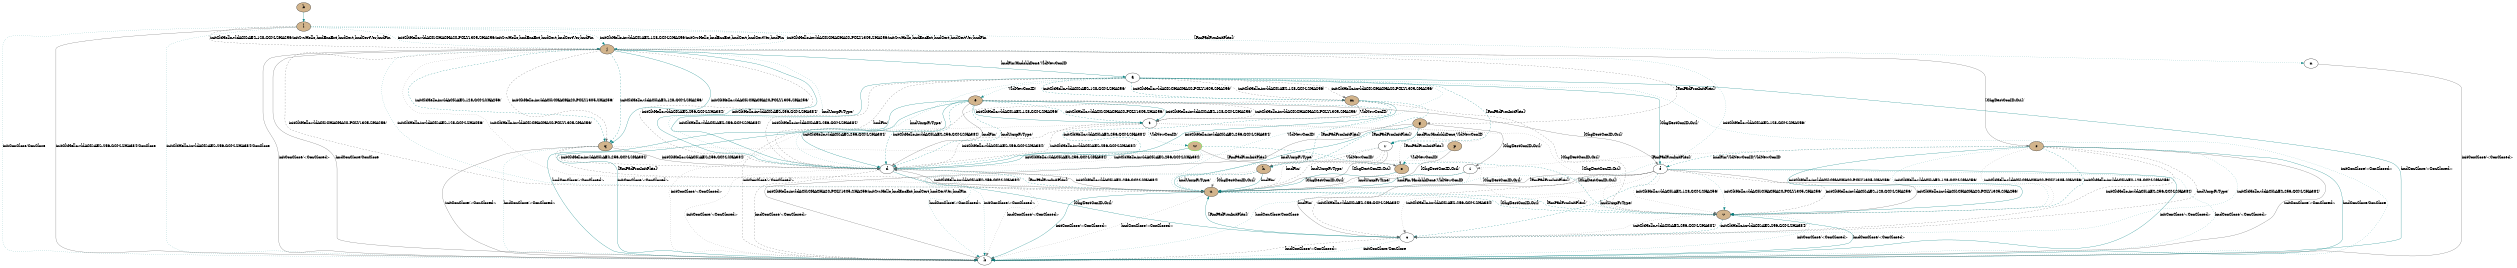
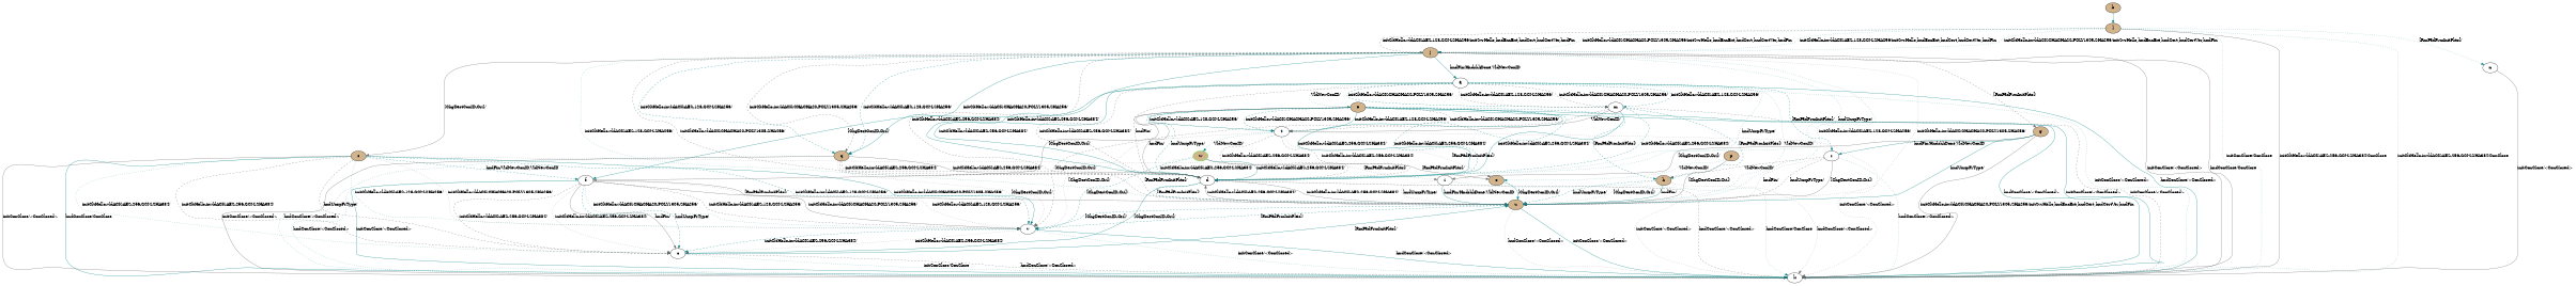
  digraph {
    node [fillcolor=tan style=filled]
    edge [color=teal style=solid]
    a [fillcolor=white]
    d [fillcolor=white]
    e
    f [fillcolor=white]
    k [fillcolor=white]
-   m
+   m [fillcolor=white]
    r [fillcolor=white]
    u
    c [fillcolor=white]
    h
    t [fillcolor=white]
-   v
+   v [fillcolor=white]
    o
    w [color=green]
    p
    b
    l
    j
    n [fillcolor=white]
    g
    q
    s
    i [fillcolor=white]
    a -> d [label="initCltHello-vldACK:AES-256-GCM-SHA384/ "]
    a -> d [color=gray40 label="initCltHello-invldACK:AES-256-GCM-SHA384/ " style=dashed]
    a -> d [color=gray40 label="hndFin/ " style=dashed]
    a -> d [label="hndUnxpFrType/ " style=dotted]
    a -> e [label="VldNewConID/ " style=dotted]
    a -> f [label="[ChgDestConID-Ori]/ "]
    a -> k [label="initConClose/<ConClosed> " style=dotted]
    a -> k [label="hndConClose/<ConClosed> "]
    a -> m [label="initCltHello-vldACK:AES-128-GCM-SHA256/ " style=dashed]
    a -> m [label="initCltHello-vldACK:CHACHA20-POLY1305-SHA256/ " style=dashed]
    a -> m [color=gray40 label="initCltHello-invldACK:AES-128-GCM-SHA256/ " style=dashed]
    a -> m [color=gray40 label="initCltHello-invldACK:CHACHA20-POLY1305-SHA256/ " style=dashed]
    a -> r [label="[RmPadFrmInitPkts]/ " style=dashed]
    a -> u [label="VldNewConID/ " style=dotted]
    d -> k [color=gray40 label="initConClose/<ConClosed> " style=dotted]
    d -> k [color=gray40 label="hndConClose/<ConClosed> " style=dashed]
    d -> u [label="[RmPadFrmInitPkts]/ " style=dashed]
    d -> c [label="[ChgDestConID-Ori]/ "]
    e -> d [label="initCltHello-vldACK:AES-256-GCM-SHA384/ "]
    e -> d [label="initCltHello-invldACK:AES-256-GCM-SHA384/ " style=dashed]
    e -> d [color=gray40 label="hndFin/ "]
    e -> d [label="hndUnxpFrType/ " style=dashed]
    e -> f [color=gray40 label="[ChgDestConID-Ori]/ "]
    e -> k [label="hndConClose/<ConClosed> "]
    e -> k [label="initConClose/<ConClosed> "]
    e -> h [label="[RmPadFrmInitPkts]/ " style=dashed]
    e -> t [label="initCltHello-vldACK:AES-128-GCM-SHA256/ "]
    e -> t [label="initCltHello-vldACK:CHACHA20-POLY1305-SHA256/ " style=dashed]
    e -> t [label="initCltHello-invldACK:AES-128-GCM-SHA256/ "]
    e -> t [color=gray40 label="initCltHello-invldACK:CHACHA20-POLY1305-SHA256/ " style=dashed]
    f -> k [label="initConClose/<ConClosed> "]
    f -> k [label="hndConClose/<ConClosed> " style=dotted]
    f -> u [color=gray40 label="[RmPadFrmInitPkts]/ "]
    f -> c [color=gray40 label="initCltHello-vldACK:AES-256-GCM-SHA384/ " style=dashed]
    f -> c [color=gray40 label="initCltHello-invldACK:AES-256-GCM-SHA384/ " style=dotted]
    f -> c [color=gray40 label="hndFin/ "]
    f -> c [label="hndUnxpFrType/ " style=dashed]
    f -> v [color=gray40 label="initCltHello-vldACK:AES-128-GCM-SHA256/ " style=dotted]
    f -> v [label="initCltHello-vldACK:CHACHA20-POLY1305-SHA256/ " style=dotted]
    f -> v [color=gray40 label="initCltHello-invldACK:AES-128-GCM-SHA256/ " style=dashed]
    f -> v [color=gray40 label="initCltHello-invldACK:CHACHA20-POLY1305-SHA256/ "]
    m -> d [label="initCltHello-vldACK:AES-256-GCM-SHA384/ " style=dashed]
    m -> d [label="initCltHello-invldACK:AES-256-GCM-SHA384/ "]
    m -> k [color=gray40 label="initConClose/<ConClosed> " style=dashed]
    m -> h [label="[RmPadFrmInitPkts]/ " style=dashed]
    m -> t [color=gray40 label="VldNewConID/ "]
    m -> v [color=gray40 label="[ChgDestConID-Ori]/ " style=dashed]
    r -> k [label="hndConClose/<ConClosed> " style=dotted]
    r -> u [color=gray40 label="hndFin/ " style=dotted]
    r -> u [color=gray40 label="hndUnxpFrType/ " style=dashed]
    r -> u [color=gray40 label="[ChgDestConID-Ori]/ "]
    r -> h [color=gray40 label="VldNewConID/ " style=dashed]
    u -> d [color=gray40 label="initCltHello-vldACK:AES-256-GCM-SHA384/ "]
    u -> d [color=gray40 label="initCltHello-invldACK:AES-256-GCM-SHA384/ "]
    u -> k [label="initConClose/<ConClosed> "]
    u -> k [color=gray40 label="hndConClose/<ConClosed> " style=dotted]
    u -> v [label="[ChgDestConID-Ori]/ " style=dashed]
    c -> k [label="initConClose/ConClose " style=dotted]
    c -> k [color=gray40 label="hndConClose/<ConClosed> " style=dashed]
    c -> u [label="[RmPadFrmInitPkts]/ "]
    h -> k [color=gray40 label="hndConClose/<ConClosed> " style=dotted]
    h -> u [label="hndFin/ "]
    h -> u [label="hndUnxpFrType/ " style=dashed]
    h -> u [color=gray40 label="[ChgDestConID-Ori]/ " style=dotted]
    t -> d [color=gray40 label="initCltHello-vldACK:AES-256-GCM-SHA384/ " style=dashed]
    t -> d [color=gray40 label="initCltHello-invldACK:AES-256-GCM-SHA384/ " style=dashed]
    t -> k [color=gray40 label="initConClose/<ConClosed> " style=dotted]
    t -> v [color=gray40 label="[ChgDestConID-Ori]/ " style=dotted]
    t -> o [color=gray40 label="[RmPadFrmInitPkts]/ " style=dotted]
    t -> w [label="VldNewConID/ " style=dotted]
    v -> k [label="initConClose/<ConClosed> " style=dotted]
    v -> k [label="hndConClose/<ConClosed> "]
    v -> u [label="[RmPadFrmInitPkts]/ " style=dashed]
    v -> c [color=gray40 label="initCltHello-vldACK:AES-256-GCM-SHA384/ " style=dotted]
    v -> c [label="initCltHello-invldACK:AES-256-GCM-SHA384/ " style=dashed]
    o -> u [label="[ChgDestConID-Ori]/ "]
    w -> d [label="initCltHello-vldACK:AES-256-GCM-SHA384/ "]
    w -> d [color=gray40 label="initCltHello-invldACK:AES-256-GCM-SHA384/ " style=dotted]
-   w -> k [label="initConClose/<ConClosed> " style=dotted]
    w -> v [label="[ChgDestConID-Ori]/ " style=dashed]
    w -> o [color=gray40 label="[RmPadFrmInitPkts]/ "]
    p -> u [color=gray40 label="[ChgDestConID-Ori]/ "]
    p -> o [label="VldNewConID/ " style=dotted]
    b -> l
    l -> k [label="initConClose/ConClose " style=dotted]
    l -> k [color=gray40 label="initCltHello-vldACK:AES-256-GCM-SHA384/ConClose "]
    l -> k [label="initCltHello-invldACK:AES-256-GCM-SHA384/ConClose " style=dotted]
    l -> j [color=gray40 label="initCltHello-vldACK:AES-128-GCM-SHA256/initSvrHello,hndEncExt,hndCert,hndCertVer,hndFin " style=dashed]
    l -> j [label="initCltHello-vldACK:CHACHA20-POLY1305-SHA256/initSvrHello,hndEncExt,hndCert,hndCertVer,hndFin " style=dotted]
    l -> j [label="initCltHello-invldACK:AES-128-GCM-SHA256/initSvrHello,hndEncExt,hndCert,hndCertVer,hndFin " style=dotted]
    l -> j [label="initCltHello-invldACK:CHACHA20-POLY1305-SHA256/initSvrHello,hndEncExt,hndCert,hndCertVer,hndFin " style=dotted]
    l -> n [label="[RmPadFrmInitPkts]/ " style=dotted]
    j -> a [label="hndFin/HndshkDone,VldNewConID "]
    j -> d [color=gray40 label="initCltHello-vldACK:AES-256-GCM-SHA384/ " style=dashed]
    j -> d [label="initCltHello-invldACK:AES-256-GCM-SHA384/ "]
    j -> d [label="hndUnxpFrType/ " style=dotted]
    j -> k [color=gray40 label="initConClose/<ConClosed> "]
    j -> k [color=gray40 label="hndConClose/ConClose "]
    j -> u [label="initCltHello-vldACK:AES-128-GCM-SHA256/ " style=dotted]
    j -> u [color=gray40 label="initCltHello-vldACK:CHACHA20-POLY1305-SHA256/ " style=dashed]
    j -> u [label="initCltHello-invldACK:AES-128-GCM-SHA256/ " style=dotted]
    j -> u [color=gray40 label="initCltHello-invldACK:CHACHA20-POLY1305-SHA256/ " style=dotted]
    j -> g [color=gray40 label="[RmPadFrmInitPkts]/ " style=dashed]
    j -> q [label="initCltHello-vldACK:AES-128-GCM-SHA256/ " style=dashed]
    j -> q [label="initCltHello-vldACK:CHACHA20-POLY1305-SHA256/ "]
    j -> q [label="initCltHello-invldACK:AES-128-GCM-SHA256/ " style=dashed]
    j -> q [color=gray40 label="initCltHello-invldACK:CHACHA20-POLY1305-SHA256/ " style=dashed]
    j -> s [color=gray40 label="[ChgDestConID-Ori]/ "]
    n -> k [color=gray40 label="initConClose/<ConClosed> "]
    g -> k [color=gray40 label="initCltHello-invldACK:CHACHA20-POLY1305-SHA256/initSvrHello,hndEncExt,hndCert,hndCertVer,hndFin "]
    g -> r [label="hndFin/HndshkDone,VldNewConID "]
    g -> u [label="hndUnxpFrType/ "]
    g -> i [color=gray40 label="[ChgDestConID-Ori]/ "]
    q -> d [color=gray40 label="initCltHello-vldACK:AES-256-GCM-SHA384/ "]
    q -> d [color=gray40 label="initCltHello-invldACK:AES-256-GCM-SHA384/ " style=dashed]
    q -> k [color=gray40 label="initConClose/<ConClosed> "]
    q -> k [label="hndConClose/<ConClosed> " style=dotted]
    q -> u [color=gray40 label="[RmPadFrmInitPkts]/ " style=dashed]
    q -> v [color=gray40 label="[ChgDestConID-Ori]/ " style=dotted]
    s -> f [label="hndFin/VldNewConID,VldNewConID " style=dashed]
    s -> k [color=gray40 label="initConClose/<ConClosed> "]
    s -> k [label="hndConClose/ConClose "]
    s -> c [label="initCltHello-vldACK:AES-256-GCM-SHA384/ " style=dotted]
    s -> c [color=gray40 label="initCltHello-invldACK:AES-256-GCM-SHA384/ " style=dashed]
    s -> c [color=gray40 label="hndUnxpFrType/ " style=dashed]
    s -> v [label="initCltHello-vldACK:AES-128-GCM-SHA256/ " style=dotted]
    s -> v [color=gray40 label="initCltHello-vldACK:CHACHA20-POLY1305-SHA256/ " style=dotted]
    s -> v [label="initCltHello-invldACK:AES-128-GCM-SHA256/ " style=dashed]
    s -> v [label="initCltHello-invldACK:CHACHA20-POLY1305-SHA256/ "]
    s -> i [color=gray40 label="[RmPadFrmInitPkts]/ " style=dotted]
    i -> k [label="hndConClose/ConClose " style=dotted]
    i -> u [color=gray40 label="hndUnxpFrType/ " style=dotted]
    i -> u [label="hndFin/HndshkDone,VldNewConID "]
  }
